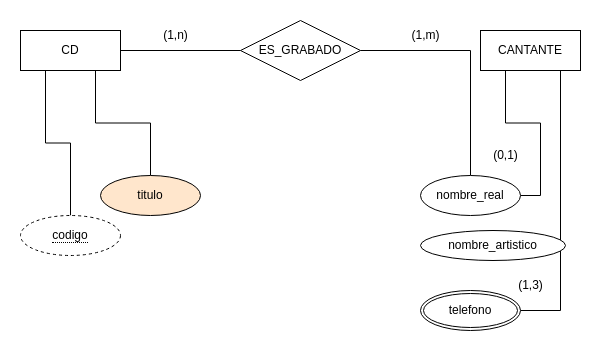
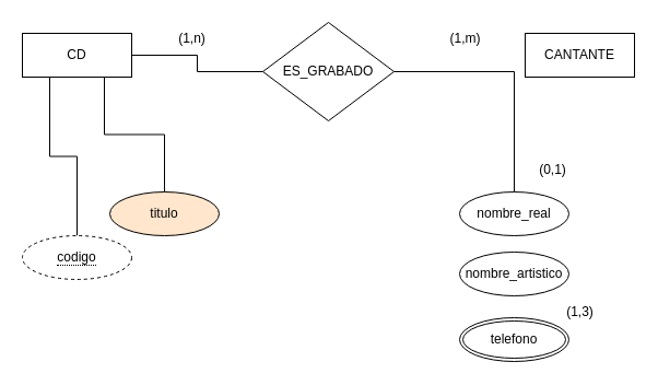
  <mxCell id="0" />
  <mxCell id="1" parent="0" />
- <mxCell id="2" style="edgeStyle=orthogonalEdgeStyle;rounded=0;orthogonalLoop=1;jettySize=auto;html=1;exitX=0.75;exitY=1;exitDx=0;exitDy=0;entryX=1;entryY=0.5;entryDx=0;entryDy=0;endArrow=none;endFill=0;" parent="1" source="3" target="19" edge="1"><mxGeometry relative="1" as="geometry"><mxPoint x="520" y="310" as="targetPoint" /><Array as="points"><mxPoint x="560" y="70" /><mxPoint x="560" y="310" /></Array></mxGeometry></mxCell>
  <mxCell id="3" value="CANTANTE" style="whiteSpace=wrap;html=1;align=center;" parent="1" vertex="1"><mxGeometry x="480" y="30" width="100" height="40" as="geometry" /></mxCell>
  <mxCell id="4" style="edgeStyle=orthogonalEdgeStyle;rounded=0;orthogonalLoop=1;jettySize=auto;html=1;exitX=1;exitY=0.5;exitDx=0;exitDy=0;endArrow=none;endFill=0;" parent="1" source="5" target="15" edge="1"><mxGeometry relative="1" as="geometry" /></mxCell>
- <mxCell id="5" value="ES_GRABADO" style="shape=rhombus;perimeter=rhombusPerimeter;whiteSpace=wrap;html=1;align=center;" parent="1" vertex="1"><mxGeometry x="240" y="20" width="120" height="60" as="geometry" /></mxCell>
+ <mxCell id="5" value="ES_GRABADO" style="shape=rhombus;perimeter=rhombusPerimeter;whiteSpace=wrap;html=1;align=center;" parent="1" vertex="1"><mxGeometry x="240" y="20" width="120" height="90" as="geometry" /></mxCell>
  <mxCell id="6" style="edgeStyle=orthogonalEdgeStyle;rounded=0;orthogonalLoop=1;jettySize=auto;html=1;exitX=1;exitY=0.5;exitDx=0;exitDy=0;entryX=0;entryY=0.5;entryDx=0;entryDy=0;endArrow=none;endFill=0;" parent="1" source="9" target="5" edge="1"><mxGeometry relative="1" as="geometry" /></mxCell>
  <mxCell id="7" style="edgeStyle=orthogonalEdgeStyle;rounded=0;orthogonalLoop=1;jettySize=auto;html=1;exitX=0.25;exitY=1;exitDx=0;exitDy=0;entryX=0.5;entryY=0;entryDx=0;entryDy=0;endArrow=none;endFill=0;" parent="1" source="9" target="12" edge="1"><mxGeometry relative="1" as="geometry" /></mxCell>
  <mxCell id="8" style="edgeStyle=orthogonalEdgeStyle;rounded=0;orthogonalLoop=1;jettySize=auto;html=1;exitX=0.75;exitY=1;exitDx=0;exitDy=0;entryX=0.5;entryY=0;entryDx=0;entryDy=0;endArrow=none;endFill=0;" parent="1" source="9" target="13" edge="1"><mxGeometry relative="1" as="geometry" /></mxCell>
  <mxCell id="9" value="CD" style="whiteSpace=wrap;html=1;align=center;" parent="1" vertex="1"><mxGeometry x="20" y="30" width="100" height="40" as="geometry" /></mxCell>
  <mxCell id="10" value="(1,n)" style="text;html=1;align=center;verticalAlign=middle;resizable=0;points=[];autosize=1;strokeColor=none;fillColor=none;" parent="1" vertex="1"><mxGeometry x="150" y="20" width="50" height="30" as="geometry" /></mxCell>
  <mxCell id="11" value="(1,m)" style="text;html=1;align=center;verticalAlign=middle;resizable=0;points=[];autosize=1;strokeColor=none;fillColor=none;" parent="1" vertex="1"><mxGeometry x="400" y="20" width="50" height="30" as="geometry" /></mxCell>
  <mxCell id="12" value="&lt;span style=&quot;border-bottom: 1px dotted&quot;&gt;codigo&lt;/span&gt;" style="ellipse;whiteSpace=wrap;html=1;align=center;dashed=1;" parent="1" vertex="1"><mxGeometry x="20" y="215" width="100" height="40" as="geometry" /></mxCell>
  <mxCell id="13" value="titulo" style="ellipse;whiteSpace=wrap;html=1;align=center;fillColor=#ffe6cc;" parent="1" vertex="1"><mxGeometry x="100" y="175" width="100" height="40" as="geometry" /></mxCell>
- <mxCell id="14" style="edgeStyle=orthogonalEdgeStyle;rounded=0;orthogonalLoop=1;jettySize=auto;html=1;exitX=1;exitY=0.5;exitDx=0;exitDy=0;entryX=0.25;entryY=1;entryDx=0;entryDy=0;endArrow=none;endFill=0;" parent="1" source="15" target="3" edge="1"><mxGeometry relative="1" as="geometry" /></mxCell>
  <mxCell id="15" value="nombre_real" style="ellipse;whiteSpace=wrap;html=1;align=center;" parent="1" vertex="1"><mxGeometry x="420" y="175" width="100" height="40" as="geometry" /></mxCell>
- <mxCell id="16" value="nombre_artistico" style="ellipse;whiteSpace=wrap;html=1;align=center;" parent="1" vertex="1"><mxGeometry x="420" y="230" width="145" height="30" as="geometry" /></mxCell>
+ <mxCell id="16" value="nombre_artistico" style="ellipse;whiteSpace=wrap;html=1;align=center;" parent="1" vertex="1"><mxGeometry x="420" y="230" width="100" height="40" as="geometry" /></mxCell>
  <mxCell id="17" value="(1,3)" style="text;html=1;align=center;verticalAlign=middle;resizable=0;points=[];autosize=1;strokeColor=none;fillColor=none;" parent="1" vertex="1"><mxGeometry x="505" y="270" width="50" height="30" as="geometry" /></mxCell>
  <mxCell id="18" value="(0,1)" style="text;html=1;align=center;verticalAlign=middle;resizable=0;points=[];autosize=1;strokeColor=none;fillColor=none;" parent="1" vertex="1"><mxGeometry x="480" y="140" width="50" height="30" as="geometry" /></mxCell>
  <mxCell id="19" value="telefono" style="ellipse;shape=doubleEllipse;margin=3;whiteSpace=wrap;html=1;align=center;" parent="1" vertex="1"><mxGeometry x="420" y="290" width="100" height="40" as="geometry" /></mxCell>
